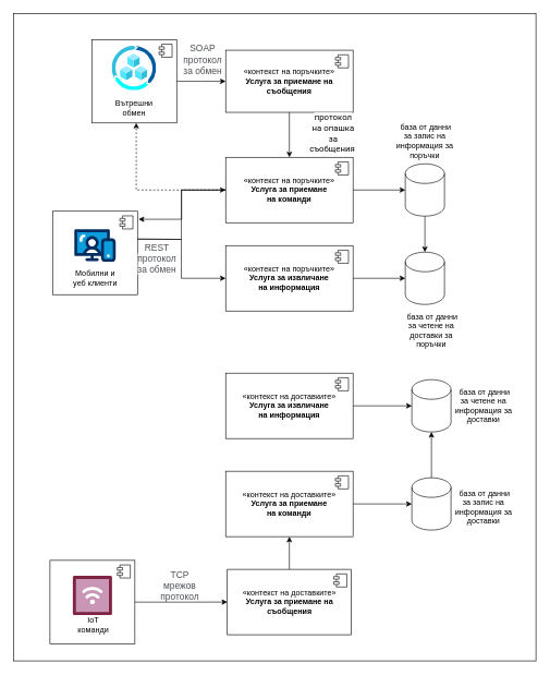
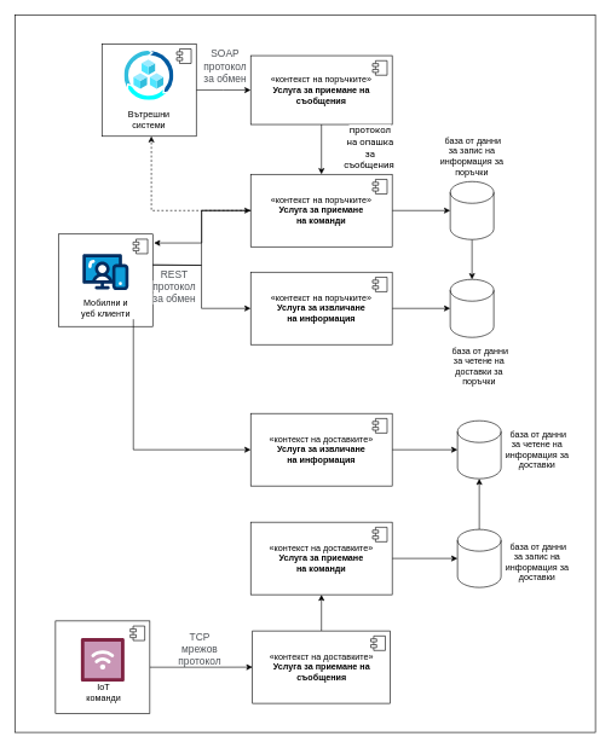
  <mxCell id="0" />
  <mxCell id="1" parent="0" />
  <mxCell id="2" value="" style="rounded=0;whiteSpace=wrap;html=1;" vertex="1" parent="1"><mxGeometry x="20" width="800" height="990" as="geometry" y="20" /></mxCell>
  <mxCell id="3" style="edgeStyle=orthogonalEdgeStyle;rounded=0;orthogonalLoop=1;jettySize=auto;html=1;entryX=0;entryY=0.5;entryDx=0;entryDy=0;" edge="1" parent="1" target="9"><mxGeometry relative="1" as="geometry"><mxPoint x="208.29" y="365" as="sourcePoint" /></mxGeometry></mxCell>
  <mxCell id="4" style="edgeStyle=orthogonalEdgeStyle;rounded=0;orthogonalLoop=1;jettySize=auto;html=1;entryX=0;entryY=0.5;entryDx=0;entryDy=0;" edge="1" parent="1" target="12"><mxGeometry relative="1" as="geometry"><mxPoint x="208.29" y="365" as="sourcePoint" /></mxGeometry></mxCell>
  <mxCell id="5" style="edgeStyle=orthogonalEdgeStyle;rounded=0;orthogonalLoop=1;jettySize=auto;html=1;exitX=0.5;exitY=1;exitDx=0;exitDy=0;entryX=0.5;entryY=0;entryDx=0;entryDy=0;" edge="1" parent="1" source="6" target="9"><mxGeometry relative="1" as="geometry" /></mxCell>
  <mxCell id="6" value="«контекст на поръчките»&lt;br&gt;&lt;b&gt;Услуга за приемане на съобщения&lt;/b&gt;" style="html=1;dropTarget=0;whiteSpace=wrap;" vertex="1" parent="1"><mxGeometry x="345" y="76.25" width="195" height="95" as="geometry" /></mxCell>
  <mxCell id="7" value="" style="shape=module;jettyWidth=8;jettyHeight=4;" vertex="1" parent="6"><mxGeometry x="1" width="20" height="20" relative="1" as="geometry"><mxPoint x="-27" y="7" as="offset" /></mxGeometry></mxCell>
  <mxCell id="8" value="" style="edgeStyle=orthogonalEdgeStyle;rounded=0;orthogonalLoop=1;jettySize=auto;html=1;" edge="1" parent="1" source="9" target="15"><mxGeometry relative="1" as="geometry" /></mxCell>
  <mxCell id="9" value="«контекст на поръчките»&lt;br&gt;&lt;b&gt;Услуга за приемане&lt;br&gt;на команди&lt;/b&gt;" style="html=1;dropTarget=0;whiteSpace=wrap;" vertex="1" parent="1"><mxGeometry x="345" y="240" width="195" height="100" as="geometry" /></mxCell>
  <mxCell id="10" value="" style="shape=module;jettyWidth=8;jettyHeight=4;" vertex="1" parent="9"><mxGeometry x="1" width="20" height="20" relative="1" as="geometry"><mxPoint x="-27" y="7" as="offset" /></mxGeometry></mxCell>
  <mxCell id="11" value="" style="edgeStyle=orthogonalEdgeStyle;rounded=0;orthogonalLoop=1;jettySize=auto;html=1;" edge="1" parent="1" source="12" target="24"><mxGeometry relative="1" as="geometry" /></mxCell>
  <mxCell id="12" value="«контекст на поръчките»&lt;br&gt;&lt;b&gt;Услуга за извличане&lt;br&gt;на информация&lt;/b&gt;" style="html=1;dropTarget=0;whiteSpace=wrap;" vertex="1" parent="1"><mxGeometry x="345" y="375" width="195" height="100" as="geometry" /></mxCell>
  <mxCell id="13" value="" style="shape=module;jettyWidth=8;jettyHeight=4;" vertex="1" parent="12"><mxGeometry x="1" width="20" height="20" relative="1" as="geometry"><mxPoint x="-27" y="7" as="offset" /></mxGeometry></mxCell>
  <mxCell id="14" value="" style="edgeStyle=orthogonalEdgeStyle;rounded=0;orthogonalLoop=1;jettySize=auto;html=1;entryX=0.5;entryY=0;entryDx=0;entryDy=0;entryPerimeter=0;" edge="1" parent="1" source="15" target="24"><mxGeometry relative="1" as="geometry"><mxPoint x="765" y="360" as="targetPoint" /></mxGeometry></mxCell>
  <mxCell id="15" value="" style="shape=cylinder3;whiteSpace=wrap;html=1;boundedLbl=1;backgroundOutline=1;size=15;" vertex="1" parent="1"><mxGeometry x="620" y="250" width="60" height="80" as="geometry" /></mxCell>
  <mxCell id="16" value="" style="edgeStyle=orthogonalEdgeStyle;rounded=0;orthogonalLoop=1;jettySize=auto;html=1;" edge="1" parent="1" source="17" target="42"><mxGeometry relative="1" as="geometry" /></mxCell>
  <mxCell id="17" value="«контекст на доставките»&lt;br&gt;&lt;b&gt;Услуга за приемане на съобщения&lt;/b&gt;" style="html=1;dropTarget=0;whiteSpace=wrap;" vertex="1" parent="1"><mxGeometry x="347.5" y="870" width="190" height="100" as="geometry" /></mxCell>
  <mxCell id="18" value="" style="shape=module;jettyWidth=8;jettyHeight=4;" vertex="1" parent="17"><mxGeometry x="1" width="20" height="20" relative="1" as="geometry"><mxPoint x="-27" y="7" as="offset" /></mxGeometry></mxCell>
  <mxCell id="19" value="" style="edgeStyle=orthogonalEdgeStyle;rounded=0;orthogonalLoop=1;jettySize=auto;html=1;" edge="1" parent="1" source="20" target="6"><mxGeometry relative="1" as="geometry" /></mxCell>
  <mxCell id="20" value="" style="html=1;dropTarget=0;whiteSpace=wrap;" vertex="1" parent="1"><mxGeometry x="140" y="60" width="130" height="127.5" as="geometry" /></mxCell>
  <mxCell id="21" value="" style="shape=module;jettyWidth=8;jettyHeight=4;" vertex="1" parent="20"><mxGeometry x="1" width="20" height="20" relative="1" as="geometry"><mxPoint x="-27" y="7" as="offset" /></mxGeometry></mxCell>
- <mxCell id="22" value="Вътрешни обмен" style="text;html=1;strokeColor=none;fillColor=none;align=center;verticalAlign=middle;whiteSpace=wrap;rounded=0;" vertex="1" parent="1"><mxGeometry x="165" y="150" width="80" height="30" as="geometry" /></mxCell>
+ <mxCell id="22" value="Вътрешни системи" style="text;html=1;strokeColor=none;fillColor=none;align=center;verticalAlign=middle;whiteSpace=wrap;rounded=0;" vertex="1" parent="1"><mxGeometry x="165" y="150" width="80" height="30" as="geometry" /></mxCell>
  <mxCell id="23" value="" style="image;aspect=fixed;html=1;points=[];align=center;fontSize=12;image=img/lib/azure2/other/Azure_Center_for_SAP.svg;" vertex="1" parent="1"><mxGeometry x="171" y="70" width="68" height="68" as="geometry" /></mxCell>
  <mxCell id="24" value="" style="shape=cylinder3;whiteSpace=wrap;html=1;boundedLbl=1;backgroundOutline=1;size=15;" vertex="1" parent="1"><mxGeometry x="620" y="385" width="60" height="80" as="geometry" /></mxCell>
  <mxCell id="25" value="&lt;span style=&quot;color: rgb(77, 81, 86); font-family: arial, sans-serif; font-size: 14px; text-align: left; background-color: rgb(255, 255, 255);&quot;&gt;ТСР мрежов протокол&lt;/span&gt;" style="text;html=1;align=center;verticalAlign=middle;whiteSpace=wrap;rounded=0;" vertex="1" parent="1"><mxGeometry x="245" y="880" width="60" height="30" as="geometry" /></mxCell>
  <mxCell id="26" value="&lt;span style=&quot;color: rgb(77, 81, 86); font-family: arial, sans-serif; font-size: 14px; text-align: left; background-color: rgb(255, 255, 255);&quot;&gt;SOAP протокол за обмен&lt;/span&gt;" style="text;html=1;align=center;verticalAlign=middle;whiteSpace=wrap;rounded=0;" vertex="1" parent="1"><mxGeometry x="280" y="76.25" width="60" height="30" as="geometry" /></mxCell>
  <mxCell id="27" value="&amp;nbsp;база от данни за запис на информация за поръчки" style="text;html=1;align=center;verticalAlign=middle;whiteSpace=wrap;rounded=0;" vertex="1" parent="1"><mxGeometry x="605" y="200" width="90" height="30" as="geometry" /></mxCell>
  <mxCell id="28" value="&amp;nbsp;база от данни за четене на информация за доставки" style="text;html=1;align=center;verticalAlign=middle;whiteSpace=wrap;rounded=0;" vertex="1" parent="1"><mxGeometry x="695" y="605" width="90" height="30" as="geometry" /></mxCell>
  <mxCell id="29" style="edgeStyle=orthogonalEdgeStyle;rounded=0;orthogonalLoop=1;jettySize=auto;html=1;entryX=0.539;entryY=1.248;entryDx=0;entryDy=0;entryPerimeter=0;dashed=1;" edge="1" parent="1" source="9" target="22"><mxGeometry relative="1" as="geometry" /></mxCell>
  <mxCell id="30" value="" style="edgeStyle=orthogonalEdgeStyle;rounded=0;orthogonalLoop=1;jettySize=auto;html=1;" edge="1" parent="1" source="31" target="33"><mxGeometry relative="1" as="geometry" /></mxCell>
  <mxCell id="31" value="«контекст на доставките»&lt;br&gt;&lt;b&gt;Услуга за извличане&lt;br&gt;на информация&lt;/b&gt;" style="html=1;dropTarget=0;whiteSpace=wrap;" vertex="1" parent="1"><mxGeometry x="345" y="570" width="195" height="100" as="geometry" /></mxCell>
  <mxCell id="32" value="" style="shape=module;jettyWidth=8;jettyHeight=4;" vertex="1" parent="31"><mxGeometry x="1" width="20" height="20" relative="1" as="geometry"><mxPoint x="-27" y="7" as="offset" /></mxGeometry></mxCell>
  <mxCell id="33" value="" style="shape=cylinder3;whiteSpace=wrap;html=1;boundedLbl=1;backgroundOutline=1;size=15;" vertex="1" parent="1"><mxGeometry x="630" y="580" width="60" height="80" as="geometry" /></mxCell>
  <mxCell id="34" value="&amp;nbsp;база от данни за четене на доставки за поръчки" style="text;html=1;align=center;verticalAlign=middle;whiteSpace=wrap;rounded=0;" vertex="1" parent="1"><mxGeometry x="615" y="490" width="90" height="30" as="geometry" /></mxCell>
  <mxCell id="35" value="" style="html=1;dropTarget=0;whiteSpace=wrap;" vertex="1" parent="1"><mxGeometry x="80" y="322.5" width="130" height="127.5" as="geometry" /></mxCell>
  <mxCell id="36" value="" style="shape=module;jettyWidth=8;jettyHeight=4;" vertex="1" parent="35"><mxGeometry x="1" width="20" height="20" relative="1" as="geometry"><mxPoint x="-27" y="7" as="offset" /></mxGeometry></mxCell>
  <mxCell id="37" value="" style="verticalLabelPosition=bottom;aspect=fixed;html=1;shape=mxgraph.salesforce.web;" vertex="1" parent="1"><mxGeometry x="113.35" y="350" width="63.29" height="50" as="geometry" /></mxCell>
+ <mxCell id="38" style="edgeStyle=orthogonalEdgeStyle;rounded=0;orthogonalLoop=1;jettySize=auto;html=1;entryX=0;entryY=0.5;entryDx=0;entryDy=0;exitX=1;exitY=1;exitDx=0;exitDy=0;" edge="1" parent="1" source="39" target="31"><mxGeometry relative="1" as="geometry" /></mxCell>
  <mxCell id="39" value="Мобилни и уеб клиенти" style="text;html=1;strokeColor=none;fillColor=none;align=center;verticalAlign=middle;whiteSpace=wrap;rounded=0;" vertex="1" parent="1"><mxGeometry x="106.68" y="410" width="76.64" height="30" as="geometry" /></mxCell>
  <mxCell id="40" style="edgeStyle=orthogonalEdgeStyle;rounded=0;orthogonalLoop=1;jettySize=auto;html=1;entryX=1.013;entryY=0.096;entryDx=0;entryDy=0;entryPerimeter=0;" edge="1" parent="1" source="9" target="35"><mxGeometry relative="1" as="geometry" /></mxCell>
  <mxCell id="41" value="" style="edgeStyle=orthogonalEdgeStyle;rounded=0;orthogonalLoop=1;jettySize=auto;html=1;" edge="1" parent="1" source="42" target="45"><mxGeometry relative="1" as="geometry" /></mxCell>
  <mxCell id="42" value="«контекст на доставките»&lt;br&gt;&lt;b&gt;Услуга за приемане&lt;br&gt;на команди&lt;/b&gt;" style="html=1;dropTarget=0;whiteSpace=wrap;" vertex="1" parent="1"><mxGeometry x="345" y="720" width="195" height="100" as="geometry" /></mxCell>
  <mxCell id="43" value="" style="shape=module;jettyWidth=8;jettyHeight=4;" vertex="1" parent="42"><mxGeometry x="1" width="20" height="20" relative="1" as="geometry"><mxPoint x="-27" y="7" as="offset" /></mxGeometry></mxCell>
  <mxCell id="44" value="" style="edgeStyle=orthogonalEdgeStyle;rounded=0;orthogonalLoop=1;jettySize=auto;html=1;" edge="1" parent="1" source="45" target="33"><mxGeometry relative="1" as="geometry" /></mxCell>
  <mxCell id="45" value="" style="shape=cylinder3;whiteSpace=wrap;html=1;boundedLbl=1;backgroundOutline=1;size=15;" vertex="1" parent="1"><mxGeometry x="630" y="730" width="60" height="80" as="geometry" /></mxCell>
  <mxCell id="46" value="&amp;nbsp;база от данни за запис на информация за доставки" style="text;html=1;align=center;verticalAlign=middle;whiteSpace=wrap;rounded=0;" vertex="1" parent="1"><mxGeometry x="695" y="760" width="90" height="30" as="geometry" /></mxCell>
  <mxCell id="47" value="&lt;span style=&quot;color: rgb(77, 81, 86); font-family: arial, sans-serif; font-size: 14px; text-align: left; background-color: rgb(255, 255, 255);&quot;&gt;REST протокол за обмен&lt;/span&gt;" style="text;html=1;align=center;verticalAlign=middle;whiteSpace=wrap;rounded=0;" vertex="1" parent="1"><mxGeometry x="210" y="380" width="60" height="30" as="geometry" /></mxCell>
  <mxCell id="48" value="&lt;span style=&quot;font-family: roboto, arial, &amp;quot;sans-serif&amp;quot;; font-size: 13px; background-color: rgb(255, 255, 255);&quot;&gt;протокол на опашка за съобщения&amp;nbsp;&lt;/span&gt;" style="text;html=1;align=center;verticalAlign=middle;whiteSpace=wrap;rounded=0;" vertex="1" parent="1"><mxGeometry x="480" y="187.5" width="60" height="30" as="geometry" /></mxCell>
  <mxCell id="49" style="edgeStyle=orthogonalEdgeStyle;rounded=0;orthogonalLoop=1;jettySize=auto;html=1;" edge="1" parent="1" source="50" target="17"><mxGeometry relative="1" as="geometry" /></mxCell>
  <mxCell id="50" value="" style="html=1;dropTarget=0;whiteSpace=wrap;" vertex="1" parent="1"><mxGeometry x="76" y="856.25" width="130" height="127.5" as="geometry" /></mxCell>
  <mxCell id="51" value="" style="shape=module;jettyWidth=8;jettyHeight=4;" vertex="1" parent="50"><mxGeometry x="1" width="20" height="20" relative="1" as="geometry"><mxPoint x="-27" y="7" as="offset" /></mxGeometry></mxCell>
  <mxCell id="52" value="" style="verticalLabelPosition=bottom;aspect=fixed;html=1;shape=mxgraph.salesforce.iot;" vertex="1" parent="1"><mxGeometry x="111" y="880" width="60" height="60" as="geometry" /></mxCell>
  <mxCell id="53" value="IoT команди" style="text;html=1;strokeColor=none;fillColor=none;align=center;verticalAlign=middle;whiteSpace=wrap;rounded=0;" vertex="1" parent="1"><mxGeometry x="107.64" y="940" width="69" height="30" as="geometry" /></mxCell>
